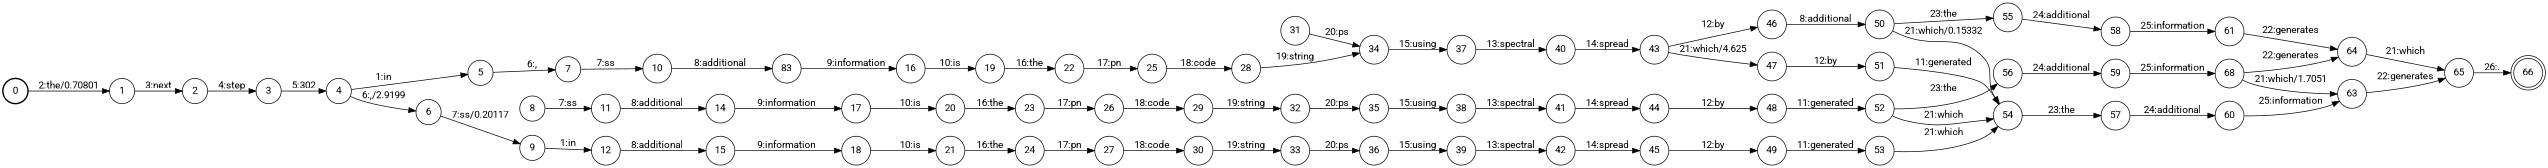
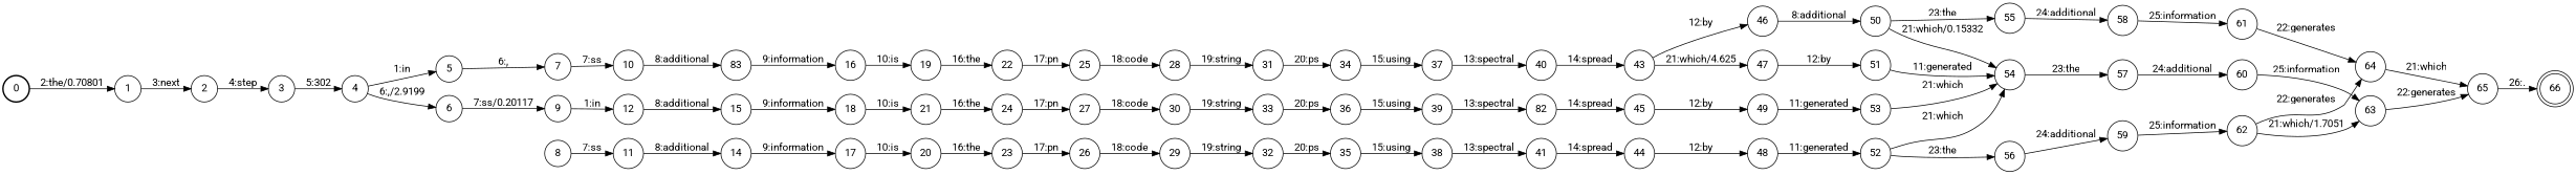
  digraph {
    fontname=Roboto
    nodesep=0.25
    rankdir=LR
    ranksep=0.4
    node [fontname=Roboto fontsize=14 shape=circle style=solid]
    edge [fontname=Roboto fontsize=14]
    n1 [label=0 style=bold]
    n2 [label=1]
    n3 [label=2]
    n4 [label=3]
    n5 [label=4]
    n6 [label=5]
    n7 [label=6]
    n8 [label=7]
    n9 [label=9]
    n10 [label=10]
    n11 [label=8]
    n12 [label=11]
    n13 [label=12]
    n14 [label=83]
    n15 [label=14]
    n16 [label=15]
    n17 [label=16]
    n18 [label=17]
    n19 [label=18]
    n20 [label=19]
    n21 [label=20]
    n22 [label=21]
    n23 [label=22]
    n24 [label=23]
    n25 [label=24]
    n26 [label=25]
    n27 [label=26]
    n28 [label=27]
    n29 [label=28]
    n30 [label=29]
    n31 [label=30]
    n32 [label=31]
    n33 [label=32]
    n34 [label=33]
    n35 [label=34]
    n36 [label=35]
    n37 [label=36]
    n38 [label=37]
    n39 [label=38]
    n40 [label=39]
    n41 [label=40]
    n42 [label=41]
-   n43 [label=42]
+   n43 [label=82]
    n44 [label=43]
    n45 [label=44]
    n46 [label=45]
    n47 [label=46]
    n48 [label=47]
    n49 [label=48]
    n50 [label=49]
    n51 [label=50]
    n52 [label=51]
    n53 [label=52]
    n54 [label=53]
    n55 [label=55]
    n56 [label=54]
    n57 [label=56]
    n58 [label=58]
    n59 [label=57]
    n60 [label=59]
    n61 [label=61]
    n62 [label=60]
-   n63 [label=68]
+   n63 [label=62]
    n64 [label=63]
    n65 [label=64]
    n66 [label=65]
    n67 [label=66 shape=doublecircle]
    n1 -> n2 [label="2:the/0.70801"]
    n2 -> n3 [label="3:next"]
    n3 -> n4 [label="4:step"]
    n4 -> n5 [label="5:302"]
    n5 -> n6 [label="1:in"]
    n5 -> n7 [label="6:,/2.9199"]
    n6 -> n8 [label="6:,"]
    n7 -> n9 [label="7:ss/0.20117"]
    n8 -> n10 [label="7:ss"]
    n9 -> n13 [label="1:in"]
    n10 -> n14 [label="8:additional"]
    n11 -> n12 [label="7:ss"]
    n12 -> n15 [label="8:additional"]
    n13 -> n16 [label="8:additional"]
    n14 -> n17 [label="9:information"]
    n15 -> n18 [label="9:information"]
    n16 -> n19 [label="9:information"]
    n17 -> n20 [label="10:is"]
    n18 -> n21 [label="10:is"]
    n19 -> n22 [label="10:is"]
    n20 -> n23 [label="16:the"]
    n21 -> n24 [label="16:the"]
    n22 -> n25 [label="16:the"]
    n23 -> n26 [label="17:pn"]
    n24 -> n27 [label="17:pn"]
    n25 -> n28 [label="17:pn"]
    n26 -> n29 [label="18:code"]
    n27 -> n30 [label="18:code"]
    n28 -> n31 [label="18:code"]
-   n29 -> n35 [label="19:string"]
+   n29 -> n32 [label="19:string"]
    n30 -> n33 [label="19:string"]
    n31 -> n34 [label="19:string"]
    n32 -> n35 [label="20:ps"]
    n33 -> n36 [label="20:ps"]
    n34 -> n37 [label="20:ps"]
    n35 -> n38 [label="15:using"]
    n36 -> n39 [label="15:using"]
    n37 -> n40 [label="15:using"]
    n38 -> n41 [label="13:spectral"]
    n39 -> n42 [label="13:spectral"]
    n40 -> n43 [label="13:spectral"]
    n41 -> n44 [label="14:spread"]
    n42 -> n45 [label="14:spread"]
    n43 -> n46 [label="14:spread"]
    n44 -> n47 [label="12:by"]
    n44 -> n48 [label="21:which/4.625"]
    n45 -> n49 [label="12:by"]
    n46 -> n50 [label="12:by"]
    n47 -> n51 [label="8:additional"]
    n48 -> n52 [label="12:by"]
    n49 -> n53 [label="11:generated"]
    n50 -> n54 [label="11:generated"]
    n51 -> n55 [label="23:the"]
    n51 -> n56 [label="21:which/0.15332"]
    n52 -> n56 [label="11:generated"]
    n53 -> n56 [label="21:which"]
    n53 -> n57 [label="23:the"]
    n54 -> n56 [label="21:which"]
    n55 -> n58 [label="24:additional"]
    n56 -> n59 [label="23:the"]
    n57 -> n60 [label="24:additional"]
    n58 -> n61 [label="25:information"]
    n59 -> n62 [label="24:additional"]
    n60 -> n63 [label="25:information"]
    n61 -> n65 [label="22:generates"]
    n62 -> n64 [label="25:information"]
    n63 -> n64 [label="21:which/1.7051"]
    n63 -> n65 [label="22:generates"]
    n64 -> n66 [label="22:generates"]
    n65 -> n66 [label="21:which"]
    n66 -> n67 [label="26:."]
  }
